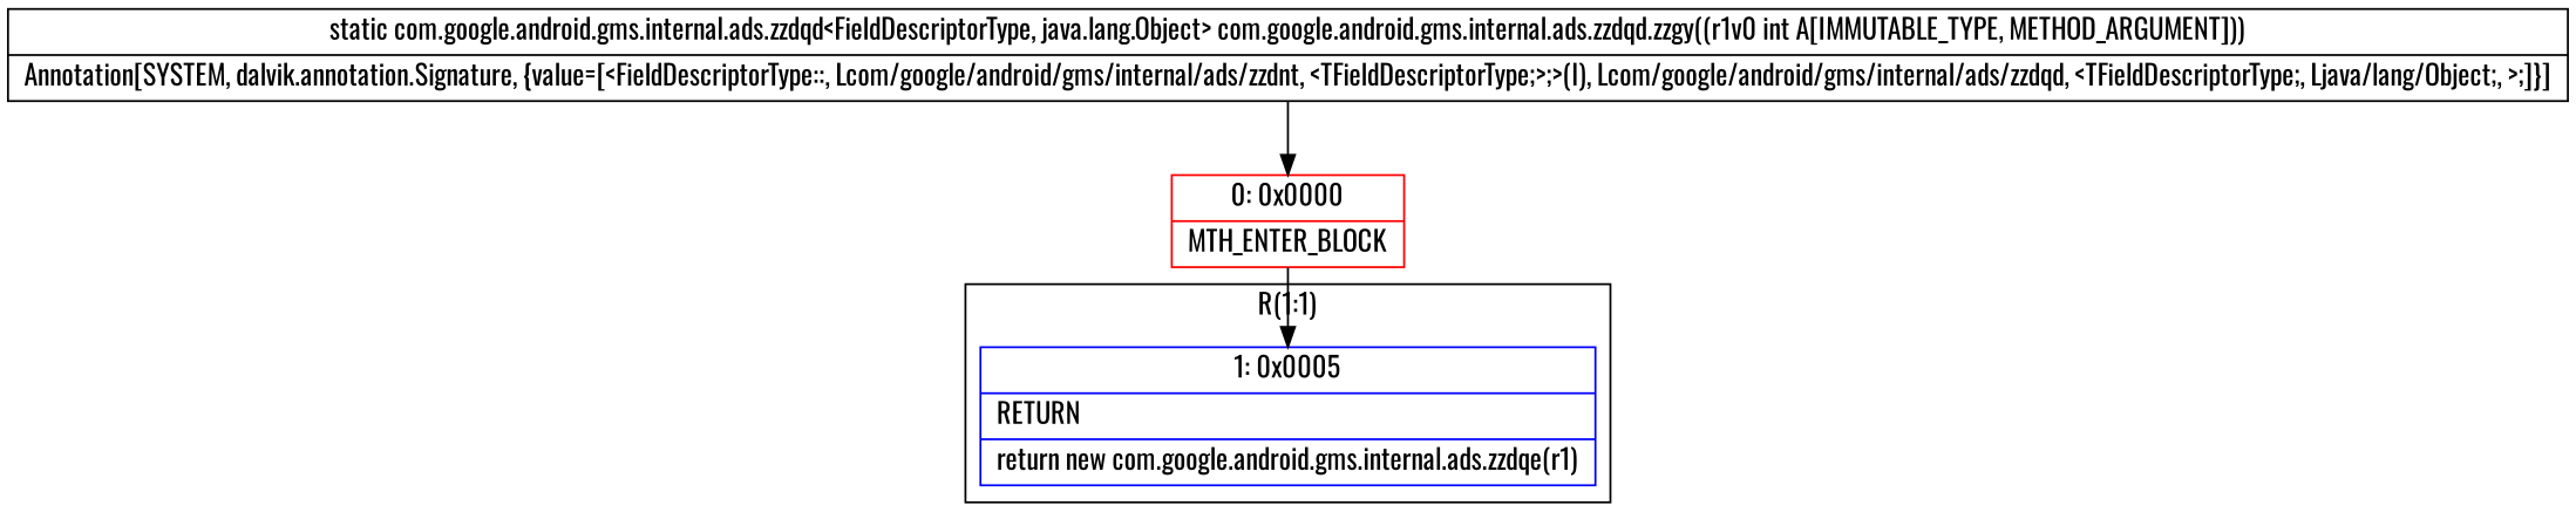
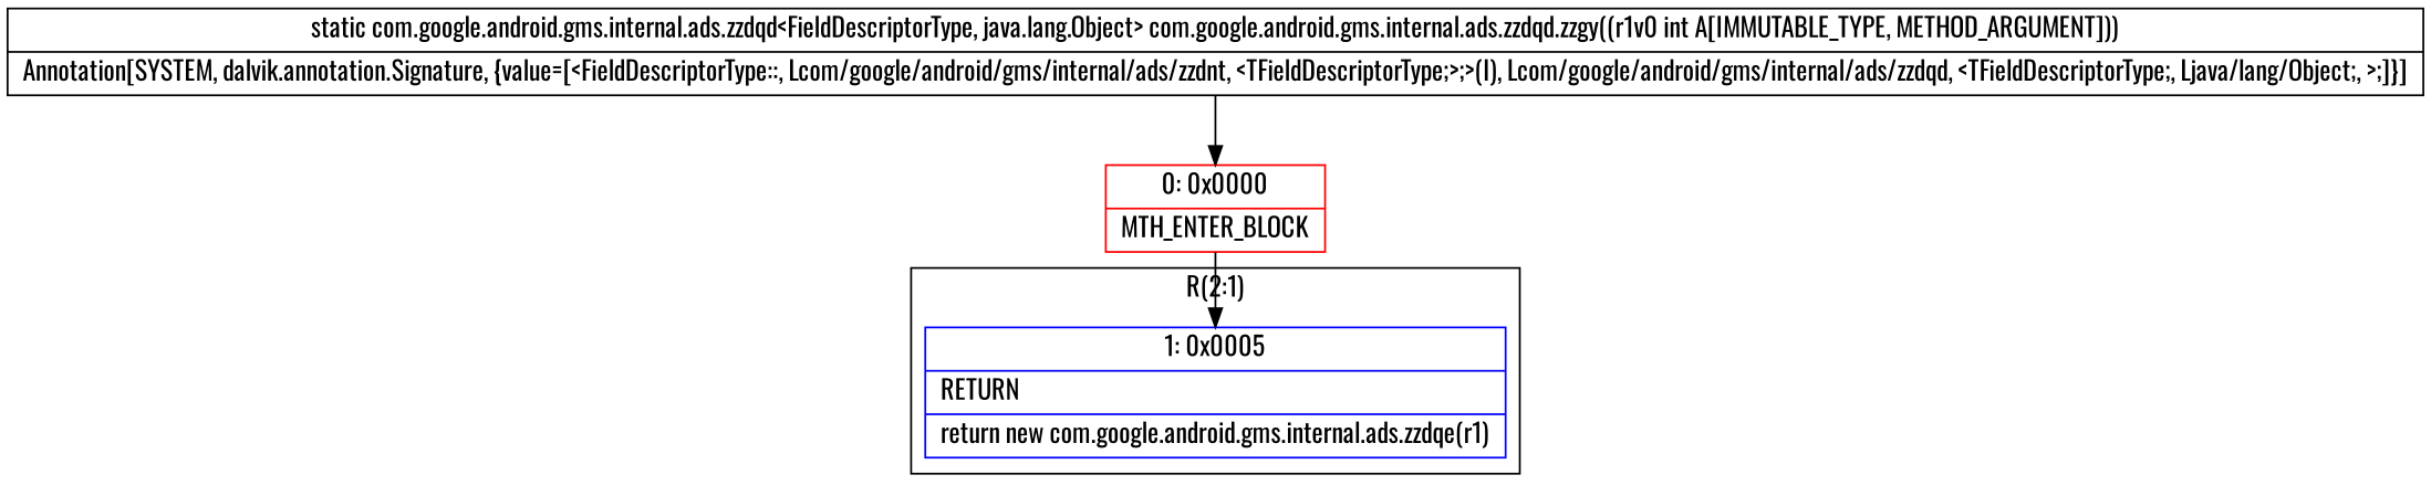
  digraph {
    fontname=Oswald
    node [shape=record fontname=Oswald]
    edge [fontname=Oswald]
    n1 [color=blue label="{1\:\ 0x0005|RETURN\l|return new com.google.android.gms.internal.ads.zzdqe(r1)\l}"]
    n2 [color=red label="{0\:\ 0x0000|MTH_ENTER_BLOCK\l}"]
    n3 [label="{static com.google.android.gms.internal.ads.zzdqd\<FieldDescriptorType, java.lang.Object\> com.google.android.gms.internal.ads.zzdqd.zzgy((r1v0 int A[IMMUTABLE_TYPE, METHOD_ARGUMENT]))  | Annotation[SYSTEM, dalvik.annotation.Signature, \{value=[\<FieldDescriptorType::, Lcom\/google\/android\/gms\/internal\/ads\/zzdnt, \<TFieldDescriptorType;\>;\>(I), Lcom\/google\/android\/gms\/internal\/ads\/zzdqd, \<TFieldDescriptorType;, Ljava\/lang\/Object;, \>;]\}]\l}"]
    subgraph cluster_1 {
-     label="R(1:1)"
+     label="R(2:1)"
      n1
    }
    n2 -> n1
    n3 -> n2
  }
